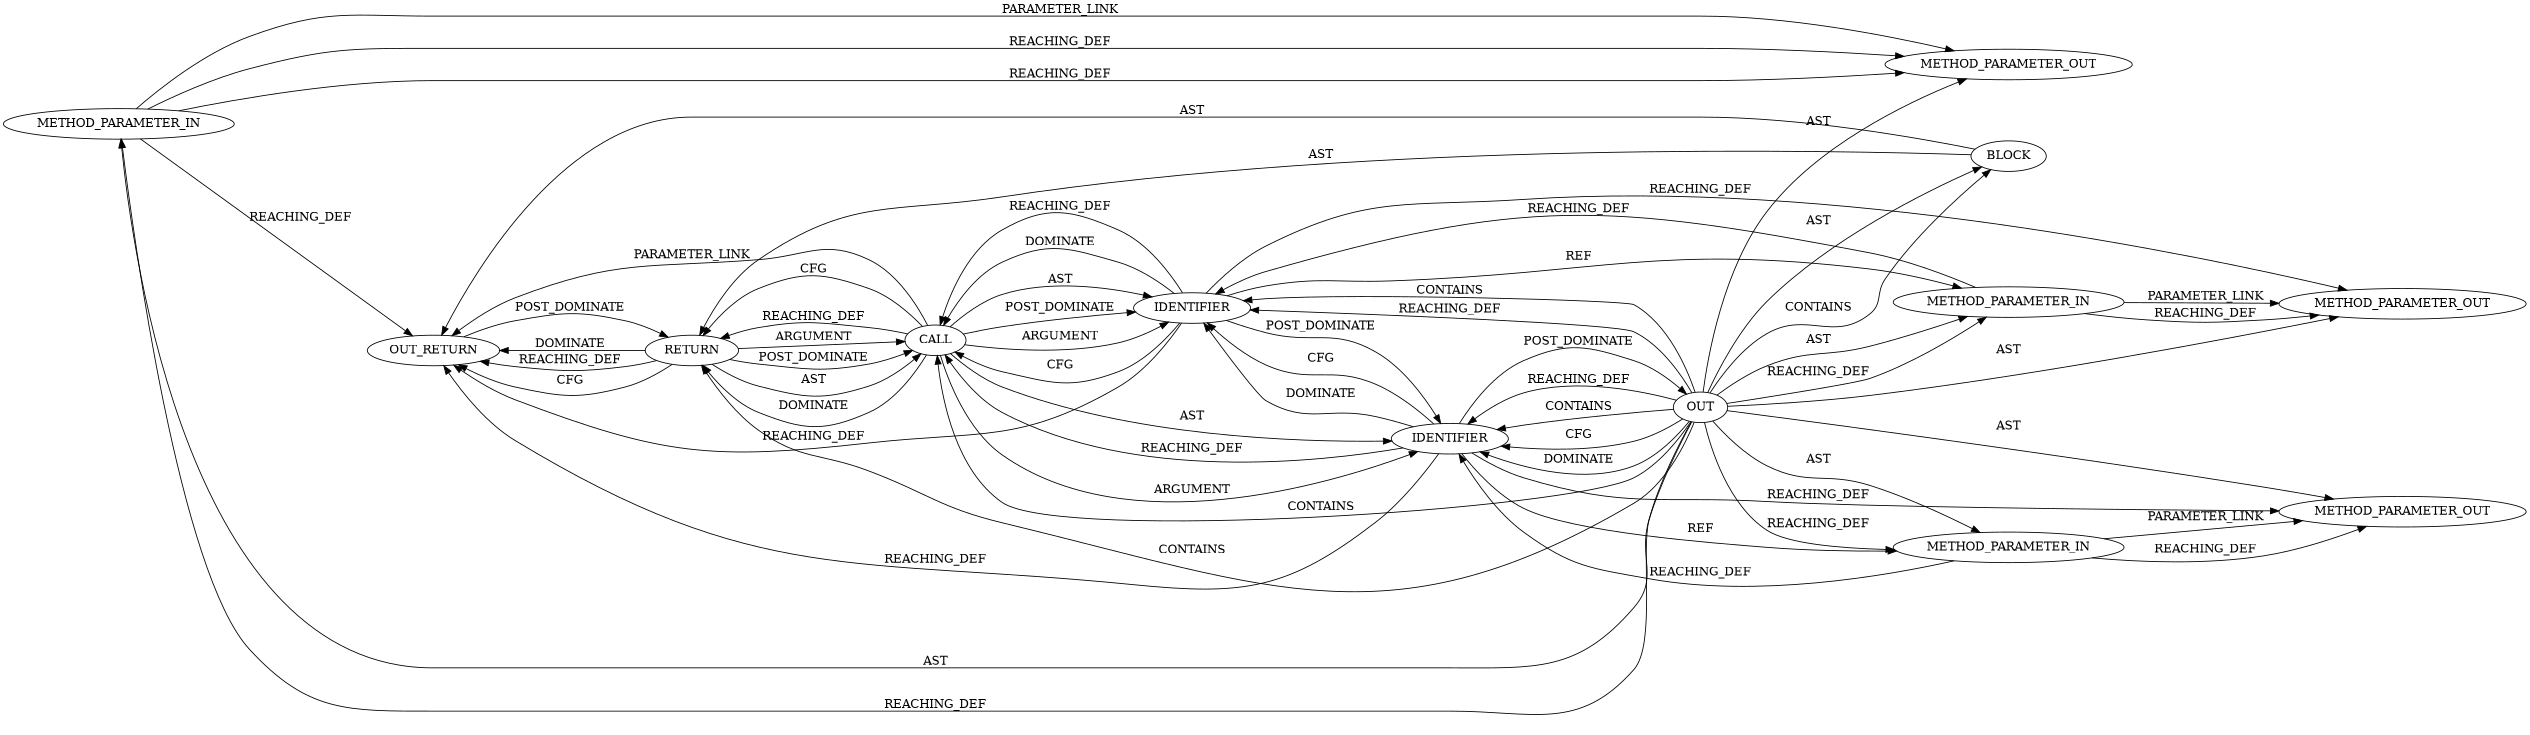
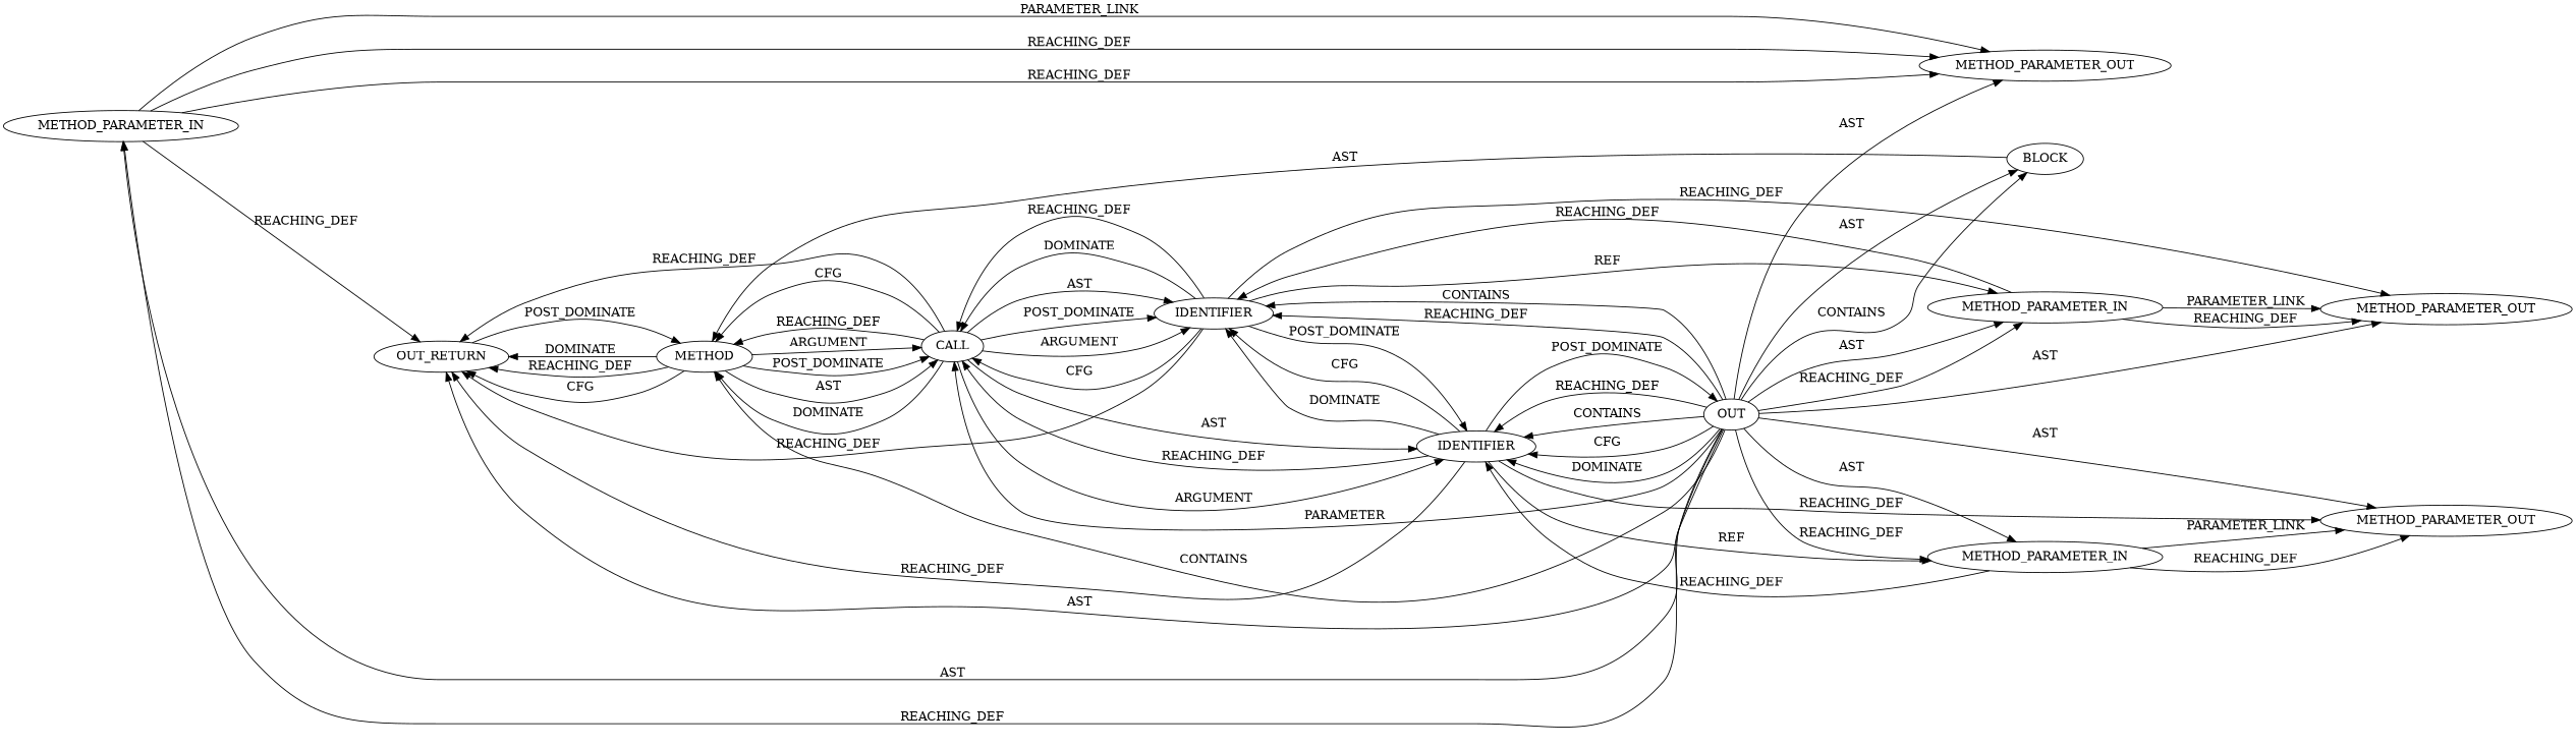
  digraph {
    rankdir=LR
    node [CODE="struct net_device *dev" COLUMN_NUMBER=7 EVALUATION_STRATEGY=BY_VALUE LINE_NUMBER=444 ORDER=1 TYPE_FULL_NAME="sk_buff*"]
    n1 [INDEX=2 IS_VARIADIC=false LINE_NUMBER=445 NAME=dev ORDER=2 TYPE_FULL_NAME="net_device*" label=METHOD_PARAMETER_OUT]
    n2 [CODE="struct sk_buff *skb" INDEX=3 IS_VARIADIC=false LINE_NUMBER=446 NAME=skb ORDER=3 label=METHOD_PARAMETER_OUT]
    n3 [INDEX=2 IS_VARIADIC=false LINE_NUMBER=445 NAME=dev ORDER=2 TYPE_FULL_NAME="net_device*" label=METHOD_PARAMETER_IN]
    n4 [CODE=RET COLUMN_NUMBER=1 ORDER=5 TYPE_FULL_NAME="struct sk_buff" label=OUT_RETURN]
-   n5 [ARGUMENT_INDEX=-1 CODE="return tls_sw_fallback(sk, skb);" COLUMN_NUMBER=2 LINE_NUMBER=448 label=RETURN EVALUATION_STRATEGY="" TYPE_FULL_NAME=""]
+   n5 [ARGUMENT_INDEX=-1 CODE="return tls_sw_fallback(sk, skb);" COLUMN_NUMBER=2 LINE_NUMBER=448 label=METHOD EVALUATION_STRATEGY="" TYPE_FULL_NAME=""]
    n6 [CODE="struct sock *sk" COLUMN_NUMBER=42 INDEX=1 IS_VARIADIC=false NAME=sk TYPE_FULL_NAME="sock*" label=METHOD_PARAMETER_IN]
    n7 [CODE="struct sock *sk" COLUMN_NUMBER=42 INDEX=1 IS_VARIADIC=false NAME=sk TYPE_FULL_NAME="sock*" label=METHOD_PARAMETER_OUT]
    n8 [ARGUMENT_INDEX=1 CODE=sk COLUMN_NUMBER=25 LINE_NUMBER=448 NAME=sk TYPE_FULL_NAME="sock*" label=IDENTIFIER EVALUATION_STRATEGY=""]
    n9 [AST_PARENT_FULL_NAME="tls_device_fallback.c:<global>" AST_PARENT_TYPE=TYPE_DECL CODE="struct sk_buff *tls_validate_xmit_skb_sw(struct sock *sk,\n					 struct net_device *dev,\n					 struct sk_buff *skb)\n{\n	return tls_sw_fallback(sk, skb);\n}" COLUMN_NUMBER=1 COLUMN_NUMBER_END=1 FILENAME="tls_device_fallback.c" FULL_NAME=tls_validate_xmit_skb_sw IS_EXTERNAL=false LINE_NUMBER_END=449 NAME=tls_validate_xmit_skb_sw ORDER=14 SIGNATURE="struct sk_buff tls_validate_xmit_skb_sw (sock*,net_device*,sk_buff*)" label=OUT EVALUATION_STRATEGY="" TYPE_FULL_NAME=""]
    n10 [ARGUMENT_INDEX=2 CODE=skb COLUMN_NUMBER=29 LINE_NUMBER=448 NAME=skb ORDER=2 label=IDENTIFIER EVALUATION_STRATEGY=""]
    n11 [ARGUMENT_INDEX=-1 CODE="tls_sw_fallback(sk, skb)" COLUMN_NUMBER=9 DISPATCH_TYPE=STATIC_DISPATCH LINE_NUMBER=448 METHOD_FULL_NAME=tls_sw_fallback NAME=tls_sw_fallback TYPE_FULL_NAME="<empty>" label=CALL EVALUATION_STRATEGY=""]
    n12 [ARGUMENT_INDEX=-1 CODE="{\n	return tls_sw_fallback(sk, skb);\n}" COLUMN_NUMBER=1 LINE_NUMBER=447 ORDER=4 TYPE_FULL_NAME=void label=BLOCK EVALUATION_STRATEGY=""]
    n13 [CODE="struct sk_buff *skb" INDEX=3 IS_VARIADIC=false LINE_NUMBER=446 NAME=skb ORDER=3 label=METHOD_PARAMETER_IN]
    n3 -> n1 [label=PARAMETER_LINK]
    n3 -> n1 [VARIABLE=dev label=REACHING_DEF]
    n3 -> n1 [VARIABLE=dev label=REACHING_DEF]
    n3 -> n4 [VARIABLE=dev label=REACHING_DEF]
    n4 -> n5 [label=POST_DOMINATE]
    n5 -> n4 [label=DOMINATE]
    n5 -> n4 [VARIABLE="<RET>" label=REACHING_DEF]
    n5 -> n4 [label=CFG]
    n5 -> n11 [label=ARGUMENT]
    n5 -> n11 [label=POST_DOMINATE]
    n5 -> n11 [label=AST]
    n6 -> n7 [VARIABLE=sk label=REACHING_DEF]
    n6 -> n7 [label=PARAMETER_LINK]
    n6 -> n8 [VARIABLE=sk label=REACHING_DEF]
    n8 -> n4 [VARIABLE=sk label=REACHING_DEF]
    n8 -> n6 [label=REF]
    n8 -> n7 [VARIABLE=sk label=REACHING_DEF]
    n8 -> n9 [label=POST_DOMINATE]
    n8 -> n10 [label=CFG]
    n8 -> n10 [label=DOMINATE]
    n8 -> n11 [VARIABLE=sk label=REACHING_DEF]
    n9 -> n1 [label=AST]
    n9 -> n2 [label=AST]
    n9 -> n3 [label=AST]
    n9 -> n3 [label=REACHING_DEF]
-   n12 -> n4 [label=AST]
+   n9 -> n4 [label=AST]
    n9 -> n5 [label=CONTAINS]
    n9 -> n6 [label=REACHING_DEF]
    n9 -> n6 [label=AST]
    n9 -> n7 [label=AST]
    n9 -> n8 [label=REACHING_DEF]
    n9 -> n8 [label=CONTAINS]
    n9 -> n8 [label=CFG]
    n9 -> n8 [label=DOMINATE]
    n9 -> n10 [label=CONTAINS]
    n9 -> n10 [label=REACHING_DEF]
-   n9 -> n11 [label=CONTAINS]
+   n9 -> n11 [label=PARAMETER]
    n9 -> n12 [label=CONTAINS]
    n9 -> n12 [label=AST]
    n9 -> n13 [label=REACHING_DEF]
    n9 -> n13 [label=AST]
    n10 -> n2 [VARIABLE=skb label=REACHING_DEF]
    n10 -> n4 [VARIABLE=skb label=REACHING_DEF]
    n10 -> n8 [label=POST_DOMINATE]
    n10 -> n11 [label=CFG]
    n10 -> n11 [VARIABLE=skb label=REACHING_DEF]
    n10 -> n11 [label=DOMINATE]
    n10 -> n13 [label=REF]
-   n11 -> n4 [VARIABLE="tls_sw_fallback(sk, skb)" label=PARAMETER_LINK]
+   n11 -> n4 [VARIABLE="tls_sw_fallback(sk, skb)" label=REACHING_DEF]
    n11 -> n5 [label=DOMINATE]
    n11 -> n5 [label=CFG]
    n11 -> n5 [VARIABLE="tls_sw_fallback(sk, skb)" label=REACHING_DEF]
    n11 -> n8 [label=AST]
    n11 -> n8 [label=ARGUMENT]
    n11 -> n10 [label=AST]
    n11 -> n10 [label=POST_DOMINATE]
    n11 -> n10 [label=ARGUMENT]
    n12 -> n5 [label=AST]
    n13 -> n2 [label=PARAMETER_LINK]
    n13 -> n2 [VARIABLE=skb label=REACHING_DEF]
    n13 -> n10 [VARIABLE=skb label=REACHING_DEF]
  }
